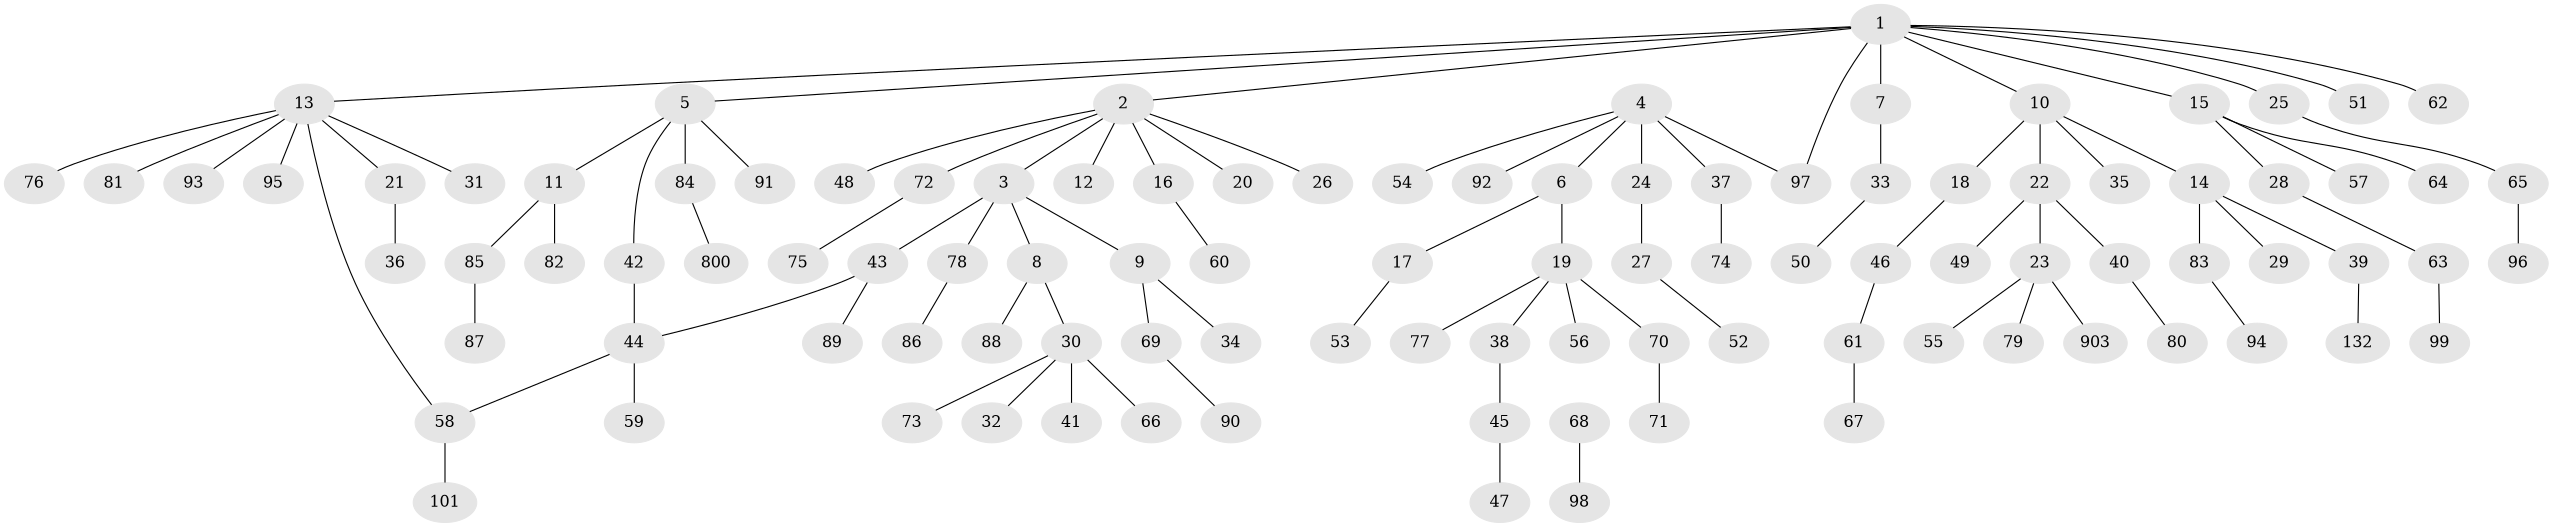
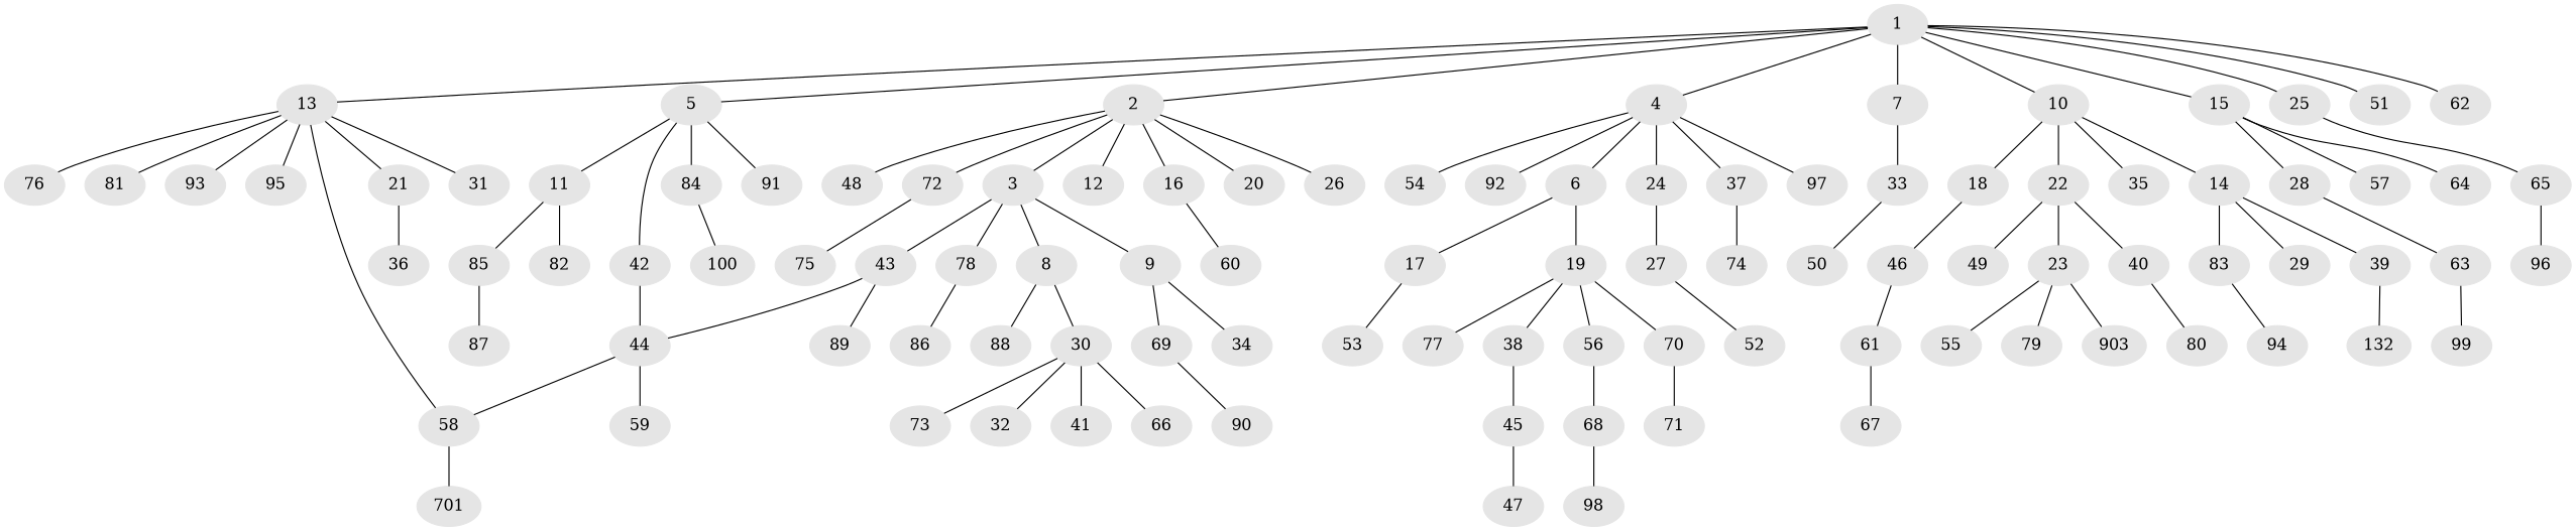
  graph {
    node [color=gray90 style=filled]
    1
    2
    4
    5
    7
    10
    13
    15
    25
    51
    62
    3
    12
    16
    20
    26
    48
    72
    6
    24
    37
    54
    92
    97
    11
    42
    84
    91
    33
    14
    18
    22
    35
    21
    31
    58
    76
    81
    93
    95
    28
    57
    64
    65
    8
    9
    43
    78
    60
    75
    30
    88
    34
    69
    44
    89
    86
    17
    19
    27
    74
    82
    85
-   100 [label=800]
+   100
    53
    38
    56
    70
    77
    50
    32
    41
    66
    73
    90
    29
    39
    83
    46
    23
    40
    49
    87
    36
-   101
+   101 [label=701]
    n86 [label=132]
    94
    63
    61
    45
    68
    71
    55
    79
    n95 [label=903]
    80
    52
    96
    99
    47
    59
    67
    98
    1 -- 2
-   1 -- 97
+   1 -- 4
    1 -- 5
    1 -- 7
    1 -- 10
    1 -- 13
    1 -- 15
    1 -- 25
    1 -- 51
    1 -- 62
    2 -- 3
    2 -- 12
    2 -- 16
    2 -- 20
    2 -- 26
    2 -- 48
    2 -- 72
    4 -- 6
    4 -- 24
    4 -- 37
    4 -- 54
    4 -- 92
    4 -- 97
    5 -- 11
    5 -- 42
    5 -- 84
    5 -- 91
    7 -- 33
    10 -- 14
    10 -- 18
    10 -- 22
    10 -- 35
    13 -- 21
    13 -- 31
    13 -- 58
    13 -- 76
    13 -- 81
    13 -- 93
    13 -- 95
    15 -- 28
    15 -- 57
    15 -- 64
    25 -- 65
    3 -- 8
    3 -- 9
    3 -- 43
    3 -- 78
    16 -- 60
    72 -- 75
    6 -- 17
    6 -- 19
    24 -- 27
    37 -- 74
    11 -- 82
    11 -- 85
    42 -- 44
    84 -- 100
    33 -- 50
    14 -- 29
    14 -- 39
    14 -- 83
    18 -- 46
    22 -- 23
    22 -- 40
    22 -- 49
    21 -- 36
    58 -- 101
    28 -- 63
    65 -- 96
    8 -- 30
    8 -- 88
    9 -- 34
    9 -- 69
    43 -- 44
    43 -- 89
    78 -- 86
    30 -- 32
    30 -- 41
    30 -- 66
    30 -- 73
    69 -- 90
    44 -- 58
    44 -- 59
    17 -- 53
    19 -- 38
    19 -- 56
    19 -- 70
    19 -- 77
    27 -- 52
    85 -- 87
    38 -- 45
+   56 -- 68
    70 -- 71
    39 -- n86
    83 -- 94
    46 -- 61
    23 -- 55
    23 -- 79
    23 -- n95
    40 -- 80
    63 -- 99
    61 -- 67
    45 -- 47
    68 -- 98
  }
